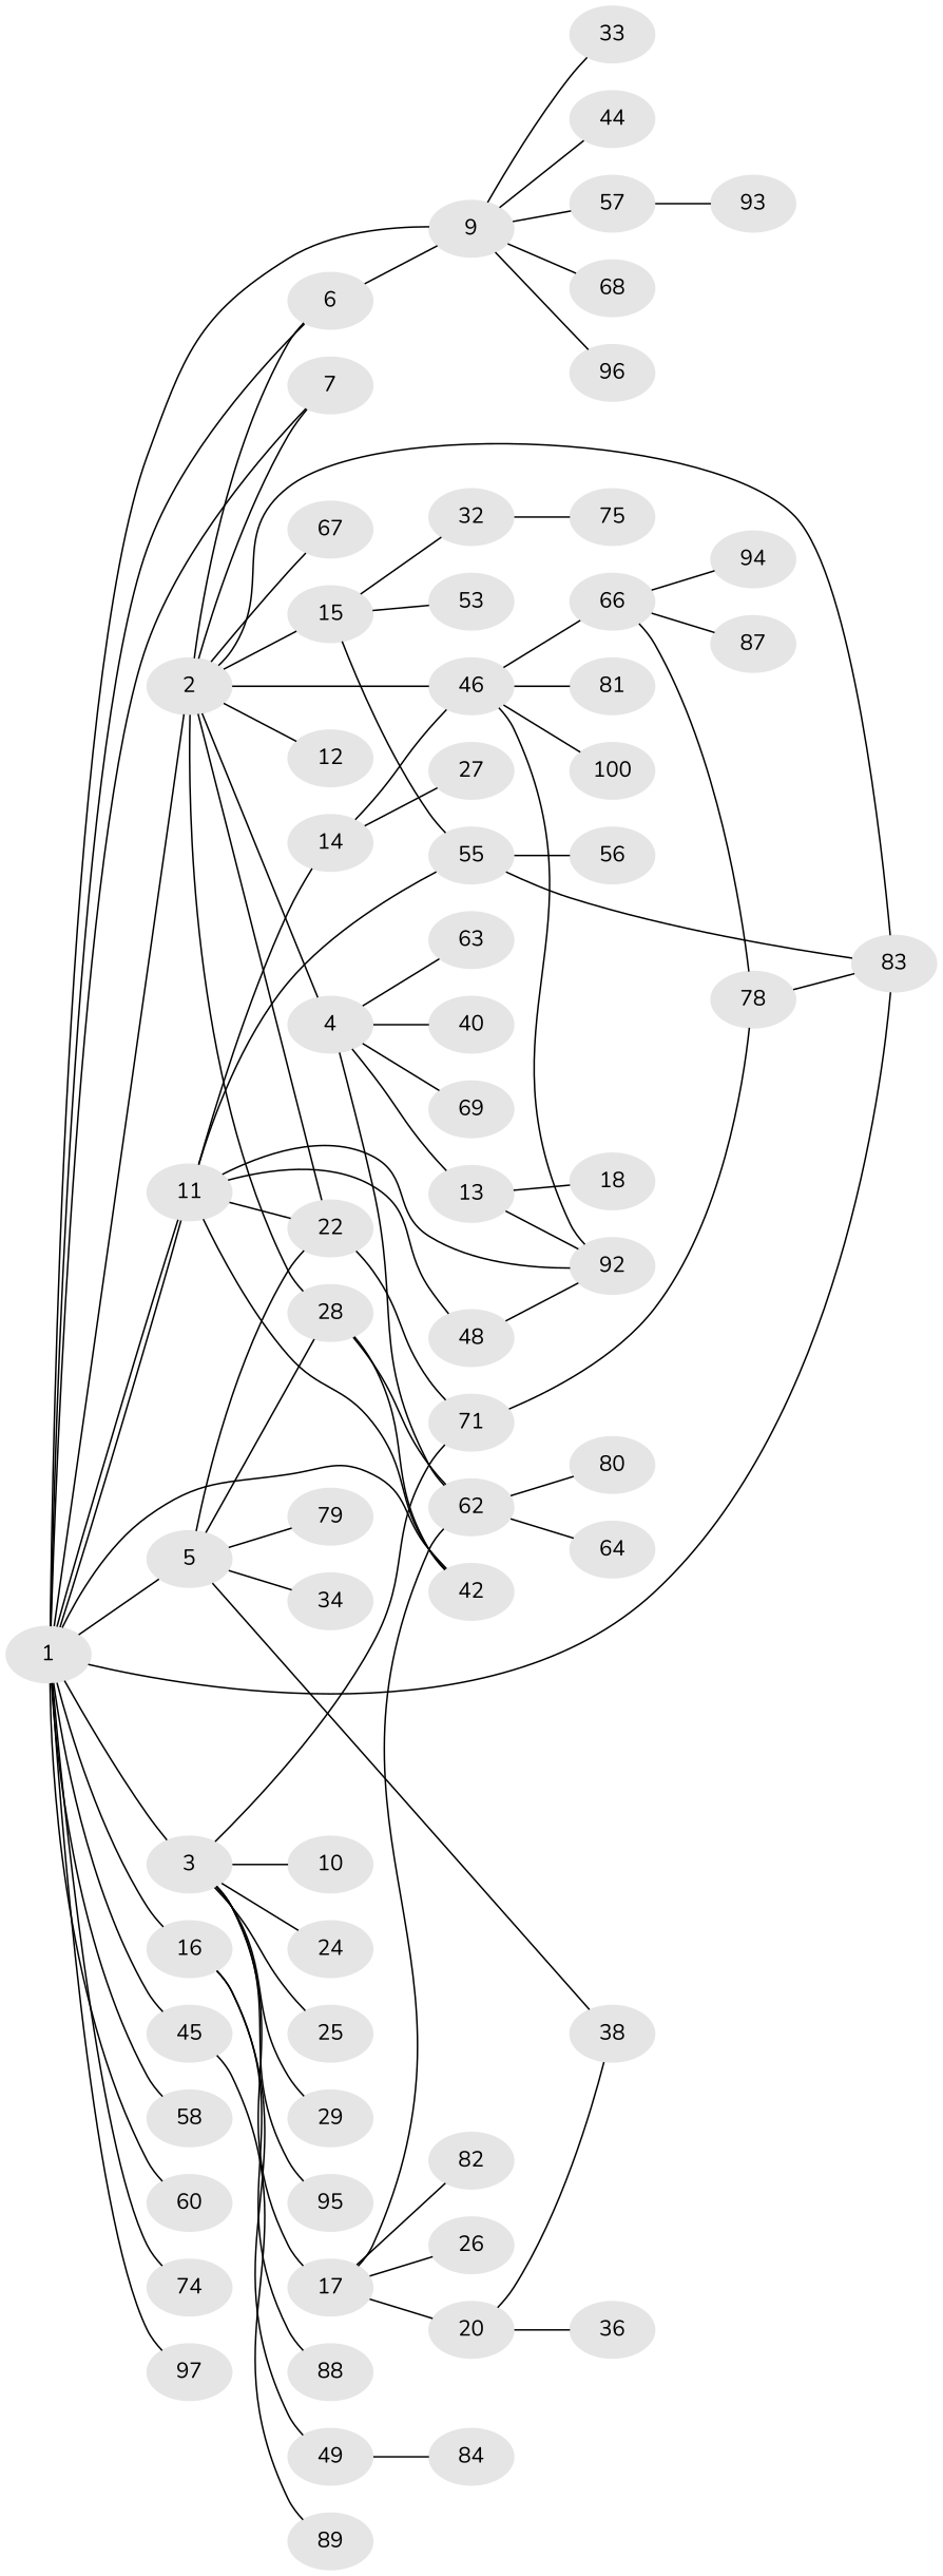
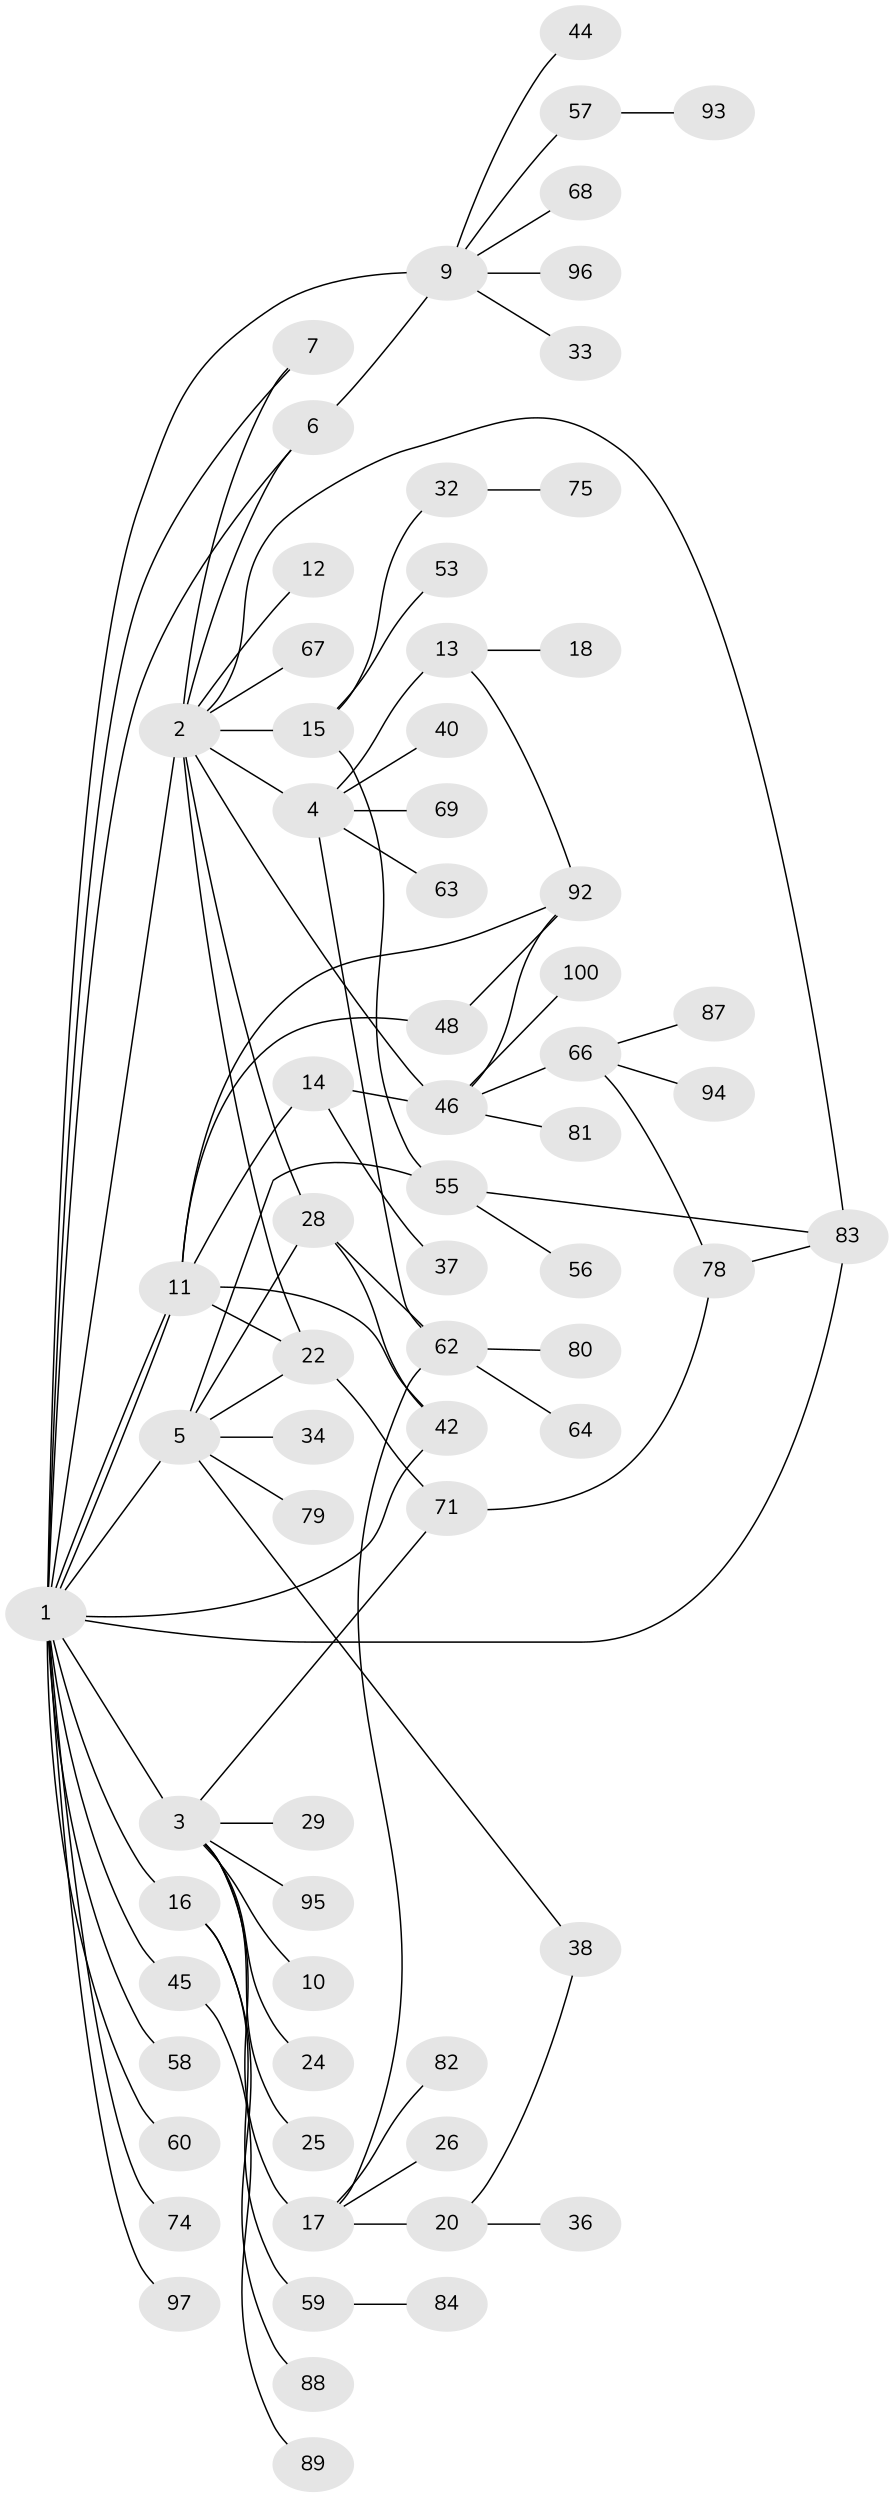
  graph {
    fontname=Nunito
    rankdir=LR
    node [color=gray90 fontname=Nunito style=filled]
    edge [fontname=Nunito]
    1 [super="+86"]
    2 [super="+73"]
    3 [super="+47"]
    5 [super="+6"]
    7
    n6 [label=6 super="+99"]
    9 [super="+59"]
    11 [super="+21"]
    16 [super="+31"]
    45 [super="+50"]
    58 [super="+65"]
    60
    74
    83 [super="+91"]
    97
    42
    4 [super="+23"]
    12
    15 [super="+30"]
    22 [super="+77"]
    28 [super="+52"]
    46 [super="+61"]
    67
    10
    17 [super="+19"]
    24
    25
    29
    71 [super="+85"]
    95
    34 [super="+41"]
    38
    55 [super="+98"]
    79
    33
    44
    57
    68
    n39 [label=96]
    14
    48
    92 [super="+96"]
-   49 [super="+54"]
+   49 [super="+54" label=59]
    88
    89
    63 [super="+70"]
    13 [super="+39"]
    40
    62 [super="+90"]
    69
    32
    53
    66 [super="+72"]
    81
    100
    20 [super="+43"]
    26
    82
    78
    18
    64
    80
    56
    93
-   27
+   27 [label=37]
    75
    84
    36
    87
    94
    1 -- 2
    1 -- 3
    1 -- 5
    1 -- 7
    1 -- n6
    1 -- 9
    1 -- 11
    1 -- 11
    1 -- 16
    1 -- 45
    1 -- 58
    1 -- 60
    1 -- 74
    1 -- 83
    1 -- 97
    1 -- 42
    2 -- 7
    2 -- n6
    2 -- 83
    2 -- 4
    2 -- 12
    2 -- 15
    2 -- 22
    2 -- 28
    2 -- 46
    2 -- 67
    3 -- 10
    3 -- 17
    3 -- 24
    3 -- 25
    3 -- 29
    3 -- 71
    3 -- 95
    5 -- 22
    5 -- 28
    5 -- 34
    5 -- 38
-   11 -- 55
+   5 -- 55
    5 -- 79
    n6 -- 9
    9 -- 33
    9 -- 44
    9 -- 57
    9 -- 68
    9 -- n39
    11 -- 42
    11 -- 22
    11 -- 14
    11 -- 48
    11 -- 92
    16 -- 49
    16 -- 88
    45 -- 89
    4 -- 63
    4 -- 13
    4 -- 40
    4 -- 62
    4 -- 69
    15 -- 55
    15 -- 32
    15 -- 53
    22 -- 71
    28 -- 42
    28 -- 62
    46 -- 92
    46 -- 66
    46 -- 81
    46 -- 100
    17 -- 62
    17 -- 20
    17 -- 26
    17 -- 82
    71 -- 78
    55 -- 83
    55 -- 56
    57 -- 93
    14 -- 46
    14 -- 27
    48 -- 92
    49 -- 84
    13 -- 92
    13 -- 18
    62 -- 64
    62 -- 80
    32 -- 75
    66 -- 78
    66 -- 87
    66 -- 94
    20 -- 38
    20 -- 36
    78 -- 83
  }
